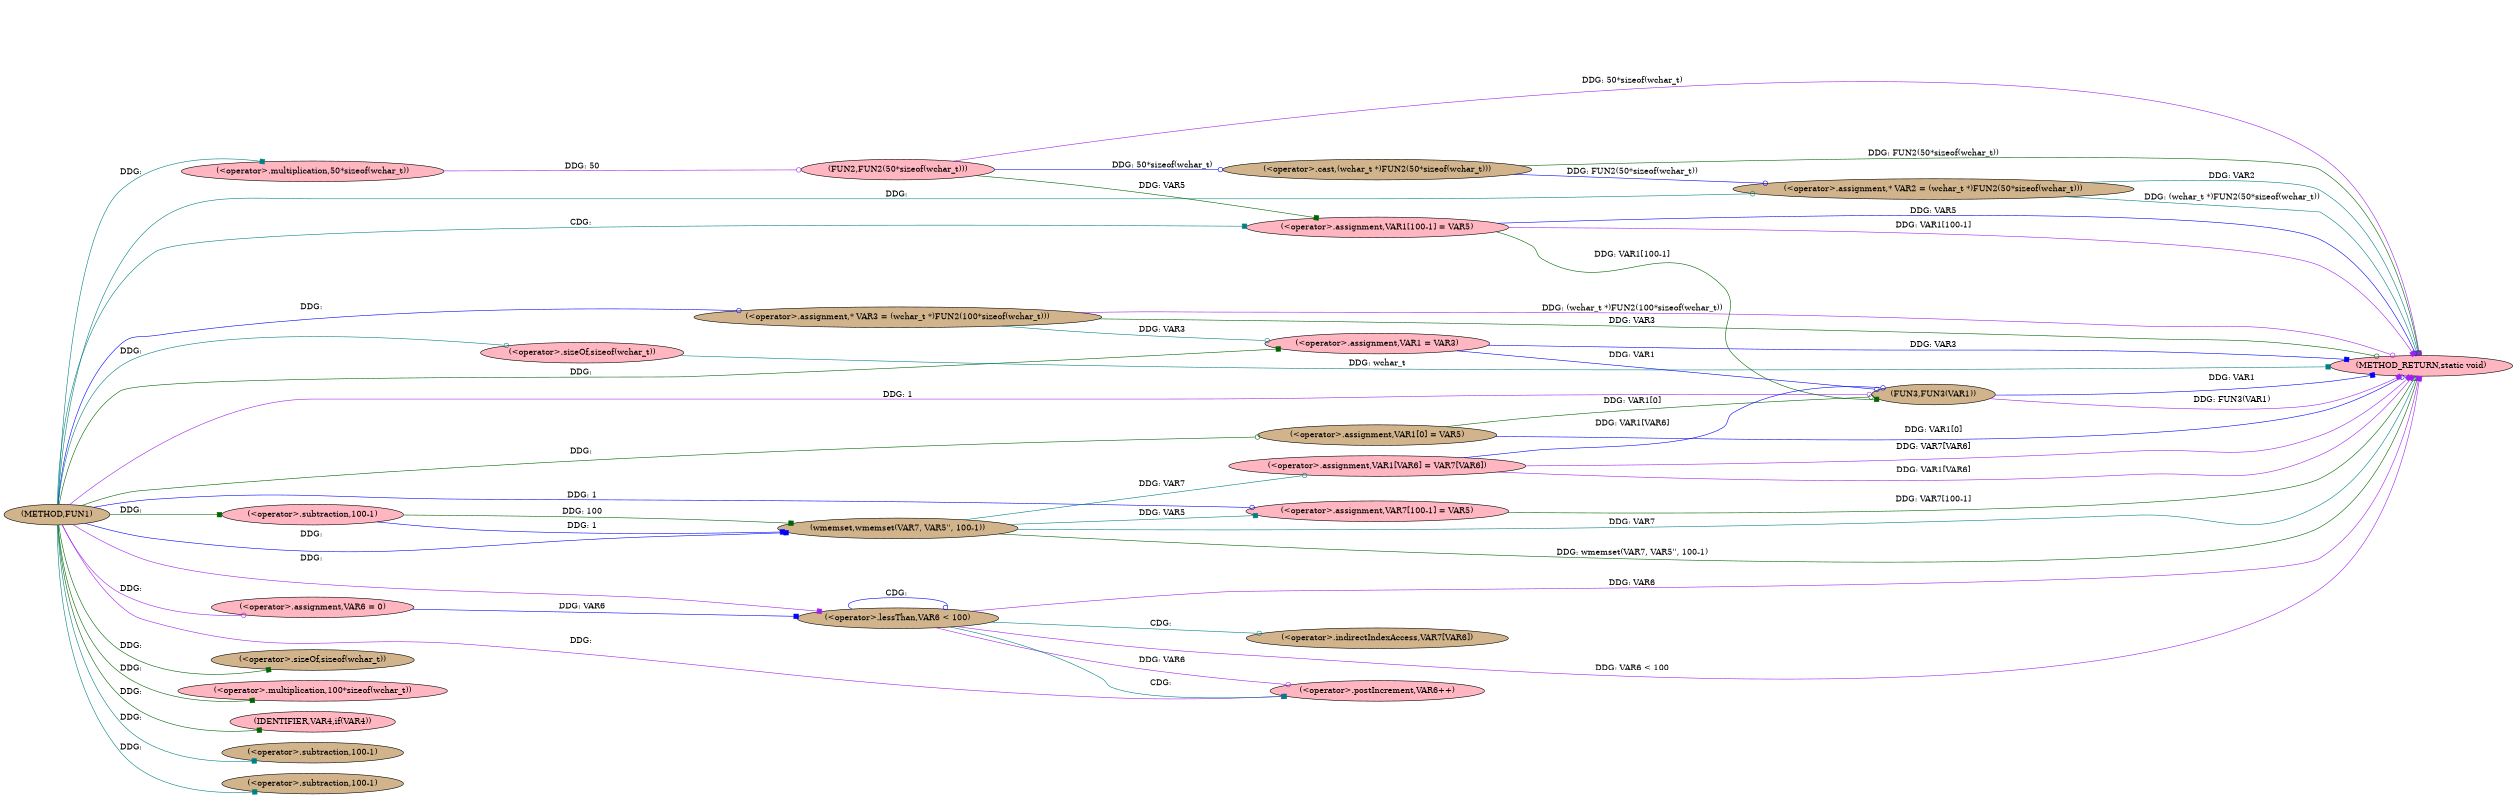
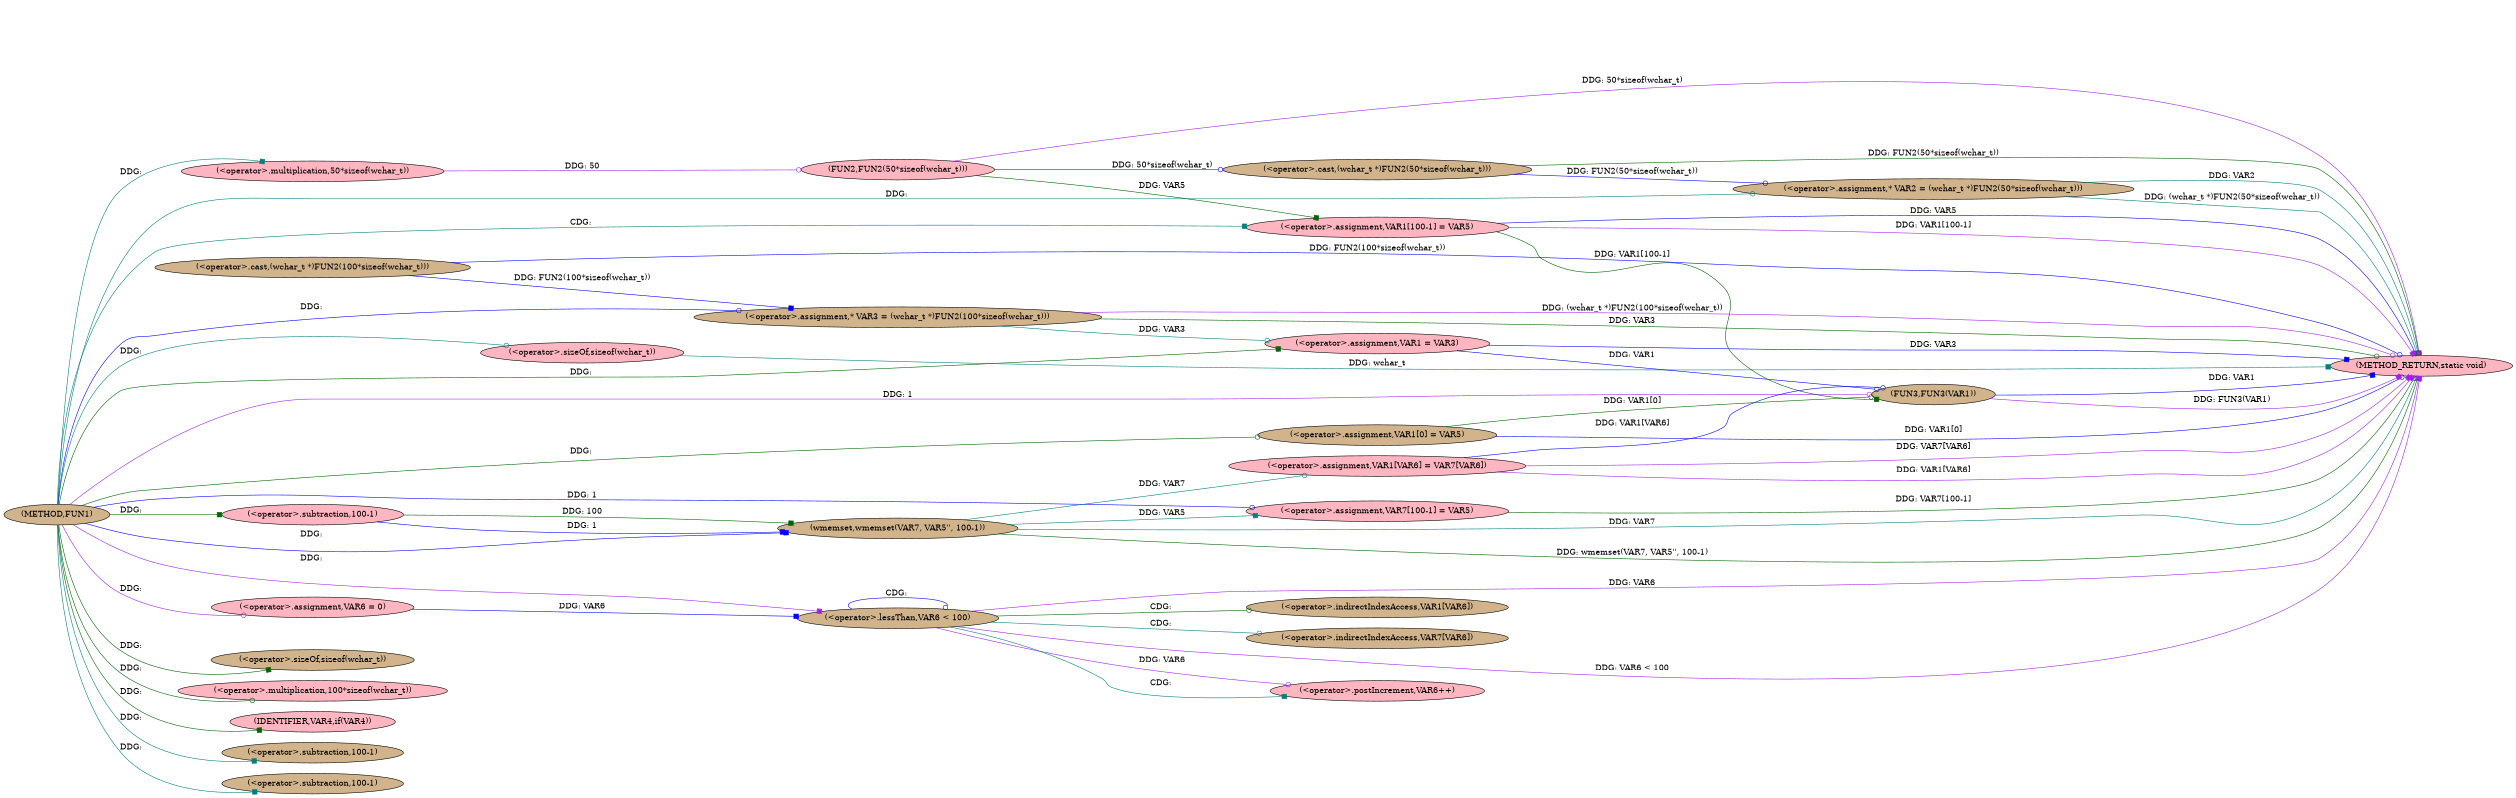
  digraph {
    rankdir=LR
    node [fillcolor=tan style=filled]
    edge [arrowhead=odot color=blue]
    n1 [label="(METHOD,FUN1)"]
    n2 [label="(<operator>.assignment,* VAR2 = (wchar_t *)FUN2(50*sizeof(wchar_t)))"]
    n3 [fillcolor=lightpink label="(<operator>.multiplication,50*sizeof(wchar_t))"]
    n4 [label="(<operator>.sizeOf,sizeof(wchar_t))"]
    n5 [label="(<operator>.assignment,* VAR3 = (wchar_t *)FUN2(100*sizeof(wchar_t)))"]
    n6 [fillcolor=lightpink label="(<operator>.multiplication,100*sizeof(wchar_t))"]
    n7 [fillcolor=lightpink label="(<operator>.sizeOf,sizeof(wchar_t))"]
    n8 [fillcolor=lightpink label="(IDENTIFIER,VAR4,if(VAR4))"]
    n9 [fillcolor=lightpink label="(<operator>.assignment,VAR1 = VAR3)"]
    n10 [label="(<operator>.assignment,VAR1[0] = VAR5)"]
    n11 [label="(wmemset,wmemset(VAR7, VAR5'', 100-1))"]
    n12 [fillcolor=lightpink label="(<operator>.subtraction,100-1)"]
    n13 [fillcolor=lightpink label="(<operator>.assignment,VAR7[100-1] = VAR5)"]
    n14 [label="(<operator>.subtraction,100-1)"]
    n15 [fillcolor=lightpink label="(<operator>.assignment,VAR6 = 0)"]
    n16 [label="(<operator>.lessThan,VAR6 < 100)"]
    n17 [fillcolor=lightpink label="(<operator>.postIncrement,VAR6++)"]
    n18 [fillcolor=lightpink label="(<operator>.assignment,VAR1[100-1] = VAR5)"]
    n19 [label="(<operator>.subtraction,100-1)"]
    n20 [label="(FUN3,FUN3(VAR1))"]
    n21 [fillcolor=lightpink label="(METHOD_RETURN,static void)"]
    n22 [fillcolor=lightpink label="(FUN2,FUN2(50*sizeof(wchar_t)))"]
    n23 [fillcolor=lightpink label="(<operator>.assignment,VAR1[VAR6] = VAR7[VAR6])"]
+   n24 [label="(<operator>.indirectIndexAccess,VAR1[VAR6])"]
    n25 [label="(<operator>.indirectIndexAccess,VAR7[VAR6])"]
    n26 [label="(<operator>.cast,(wchar_t *)FUN2(50*sizeof(wchar_t)))"]
+   n27 [label="(<operator>.cast,(wchar_t *)FUN2(100*sizeof(wchar_t)))"]
    n1 -> n2 [color=teal label="DDG: "]
    n1 -> n3 [arrowhead=box color=teal label="DDG: "]
    n1 -> n4 [arrowhead=box color=darkgreen label="DDG: "]
    n1 -> n5 [label="DDG: "]
-   n1 -> n6 [arrowhead=box color=darkgreen label="DDG: "]
+   n1 -> n6 [color=darkgreen label="DDG: "]
    n1 -> n7 [color=teal label="DDG: "]
    n1 -> n8 [arrowhead=box color=darkgreen label="DDG: "]
    n1 -> n9 [arrowhead=box color=darkgreen label="DDG: "]
    n1 -> n10 [color=darkgreen label="DDG: "]
    n1 -> n11 [arrowhead=box label="DDG: "]
    n1 -> n12 [arrowhead=box color=darkgreen label="DDG: "]
    n1 -> n13 [label="DDG: 1"]
    n1 -> n14 [arrowhead=box color=teal label="DDG: "]
    n1 -> n15 [color=purple label="DDG: "]
    n1 -> n16 [arrowhead=box color=purple label="DDG: "]
-   n1 -> n17 [arrowhead=box color=purple label="DDG: "]
    n1 -> n18 [arrowhead=box color=teal label="CDG: "]
    n1 -> n19 [arrowhead=box color=teal label="DDG: "]
    n1 -> n20 [color=purple label="DDG: 1"]
    n2 -> n21 [color=teal label="DDG: VAR2"]
    n2 -> n21 [arrowhead=box color=teal label="DDG: (wchar_t *)FUN2(50*sizeof(wchar_t))"]
    n3 -> n22 [color=purple label="DDG: 50"]
    n5 -> n9 [color=teal label="DDG: VAR3"]
    n5 -> n21 [color=darkgreen label="DDG: VAR3"]
    n5 -> n21 [color=purple label="DDG: (wchar_t *)FUN2(100*sizeof(wchar_t))"]
    n7 -> n21 [arrowhead=box color=teal label="DDG: wchar_t"]
    n9 -> n20 [label="DDG: VAR1"]
    n9 -> n21 [arrowhead=box label="DDG: VAR3"]
    n10 -> n20 [color=darkgreen label="DDG: VAR1[0]"]
    n10 -> n21 [label="DDG: VAR1[0]"]
    n11 -> n13 [arrowhead=box color=teal label="DDG: VAR5"]
    n11 -> n21 [color=teal label="DDG: VAR7"]
    n11 -> n21 [color=darkgreen label="DDG: wmemset(VAR7, VAR5'', 100-1)"]
    n11 -> n23 [color=teal label="DDG: VAR7"]
    n12 -> n11 [arrowhead=box color=darkgreen label="DDG: 100"]
    n12 -> n11 [arrowhead=box label="DDG: 1"]
    n13 -> n21 [color=darkgreen label="DDG: VAR7[100-1]"]
    n15 -> n16 [arrowhead=box label="DDG: VAR6"]
    n16 -> n16 [label="CDG: "]
    n16 -> n17 [color=purple label="DDG: VAR6"]
    n16 -> n17 [arrowhead=box color=teal label="CDG: "]
    n16 -> n21 [arrowhead=box color=purple label="DDG: VAR6 < 100"]
    n16 -> n21 [arrowhead=box color=purple label="DDG: VAR6"]
+   n16 -> n24 [color=darkgreen label="CDG: "]
    n16 -> n25 [color=teal label="CDG: "]
    n18 -> n20 [arrowhead=box color=darkgreen label="DDG: VAR1[100-1]"]
    n18 -> n21 [label="DDG: VAR5"]
    n18 -> n21 [arrowhead=box color=purple label="DDG: VAR1[100-1]"]
    n20 -> n21 [arrowhead=box color=purple label="DDG: FUN3(VAR1)"]
    n20 -> n21 [arrowhead=box label="DDG: VAR1"]
    n22 -> n18 [arrowhead=box color=darkgreen label="DDG: VAR5"]
    n22 -> n21 [arrowhead=box color=purple label="DDG: 50*sizeof(wchar_t)"]
    n22 -> n26 [label="DDG: 50*sizeof(wchar_t)"]
    n23 -> n20 [label="DDG: VAR1[VAR6]"]
    n23 -> n21 [arrowhead=box color=purple label="DDG: VAR7[VAR6]"]
    n23 -> n21 [arrowhead=box color=purple label="DDG: VAR1[VAR6]"]
    n26 -> n2 [label="DDG: FUN2(50*sizeof(wchar_t))"]
    n26 -> n21 [color=darkgreen label="DDG: FUN2(50*sizeof(wchar_t))"]
+   n27 -> n5 [arrowhead=box label="DDG: FUN2(100*sizeof(wchar_t))"]
+   n27 -> n21 [label="DDG: FUN2(100*sizeof(wchar_t))"]
  }
